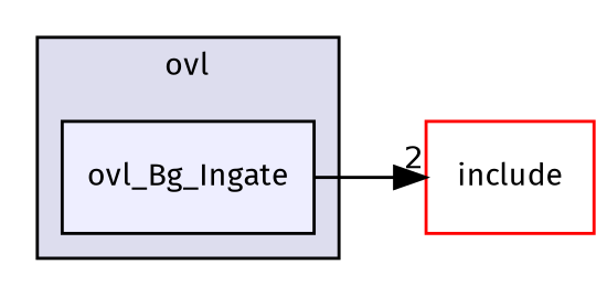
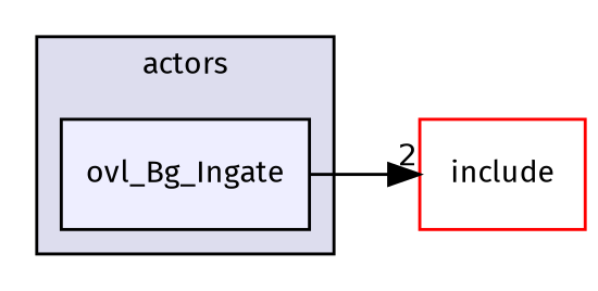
  digraph {
    compound=true
    rankdir=LR
    fontname="Fira Sans"
    node [fontname="Fira Sans" fontsize=10 shape=box style=filled]
    n1 [fillcolor="#eeeeff" label=ovl_Bg_Ingate pencolor=black]
    n2 [color=red fillcolor=white label=include]
    subgraph cluster_1 {
      bgcolor="#ddddee"
      fontsize=10
-     label=ovl
+     label=actors
      pencolor=black
      n1
    }
    n1 -> n2 [headlabel=2 labeldistance=1.5 labelfontname=Helvetica labelfontsize=10 fontname="Fira Sans"]
  }
